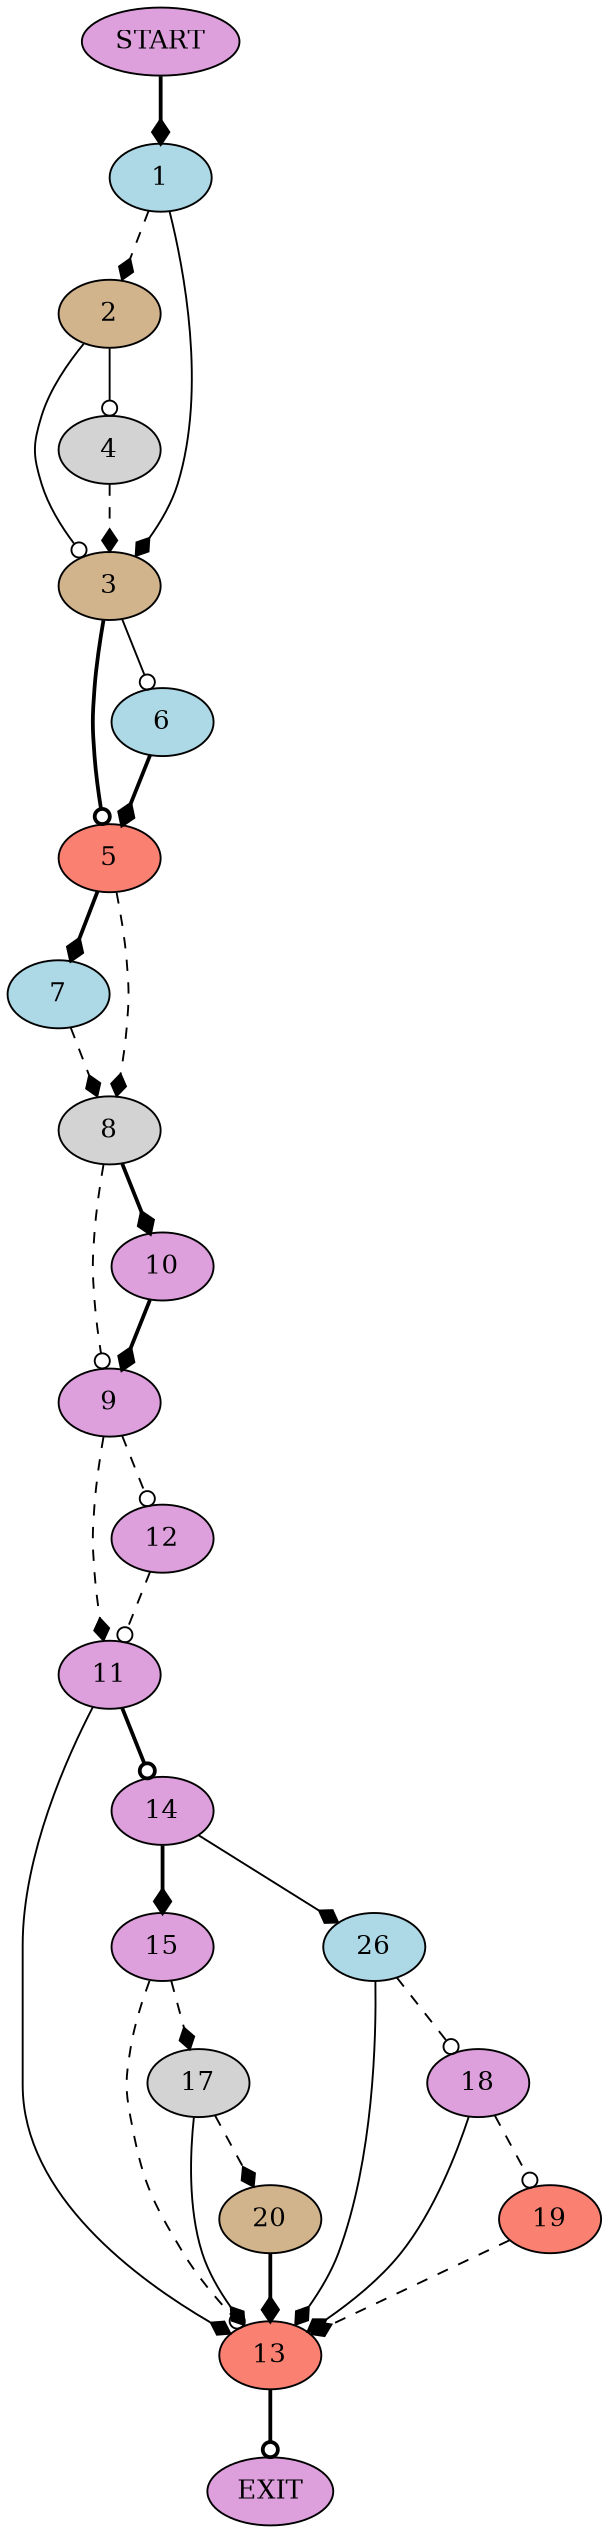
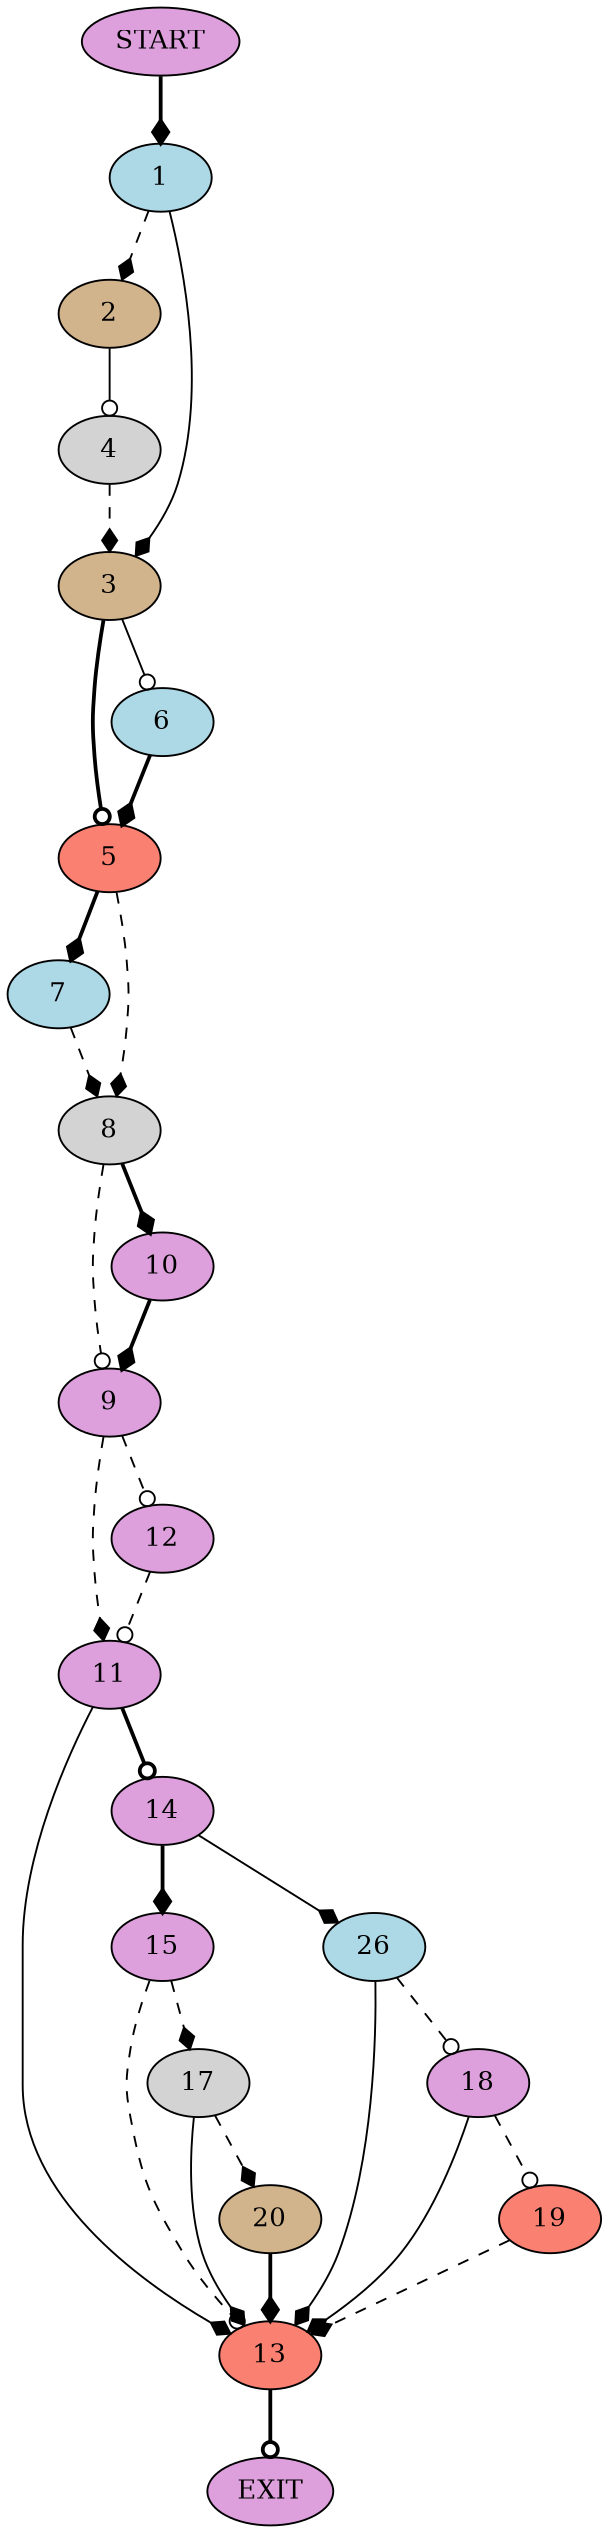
  digraph {
    node [fillcolor=plum style=filled]
    edge [arrowhead=diamond style=dashed]
    n1 [label=START]
    1 [fillcolor=lightblue]
    2 [fillcolor=tan]
    3 [fillcolor=tan]
    n5 [label=EXIT]
    4 [fillcolor=lightgrey]
    5 [fillcolor=salmon]
    6 [fillcolor=lightblue]
    7 [fillcolor=lightblue]
    8 [fillcolor=lightgrey]
    9
    10
    11
    12
    13 [fillcolor=salmon]
    14
    15
    n18 [fillcolor=lightblue label=26]
    17 [fillcolor=lightgrey]
    18
    20 [fillcolor=tan]
    19 [fillcolor=salmon]
    n1 -> 1 [style=bold]
    1 -> 2
    1 -> 3 [style=solid]
-   2 -> 3 [arrowhead=odot style=solid]
    2 -> 4 [arrowhead=odot style=solid]
    3 -> 5 [arrowhead=odot style=bold]
    3 -> 6 [arrowhead=odot style=solid]
    4 -> 3
    5 -> 7 [style=bold]
    5 -> 8
    6 -> 5 [style=bold]
    7 -> 8
    8 -> 9 [arrowhead=odot]
    8 -> 10 [style=bold]
    9 -> 11
    9 -> 12 [arrowhead=odot]
    10 -> 9 [style=bold]
    11 -> 13 [style=solid]
    11 -> 14 [arrowhead=odot style=bold]
    12 -> 11 [arrowhead=odot]
    13 -> n5 [arrowhead=odot style=bold]
    14 -> 15 [style=bold]
    14 -> n18 [style=solid]
    15 -> 13 [arrowhead=odot]
    15 -> 17
    n18 -> 13 [style=solid]
    n18 -> 18 [arrowhead=odot]
    17 -> 13 [style=solid]
    17 -> 20
    18 -> 13 [style=solid]
    18 -> 19 [arrowhead=odot]
    20 -> 13 [style=bold]
    19 -> 13
  }
